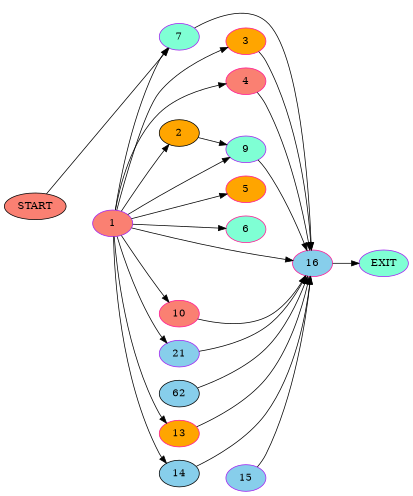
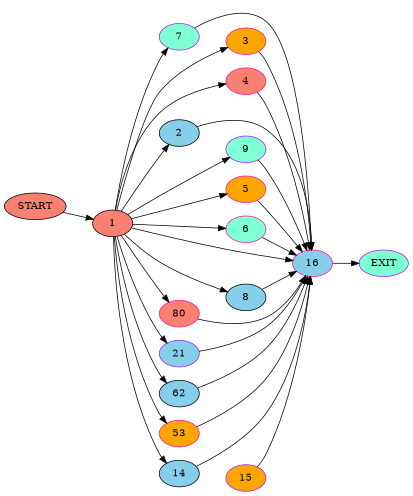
  digraph {
    rankdir=LR
    node [color=deeppink fillcolor=orange style=filled]
    n1 [color=black fillcolor=salmon label=START]
-   1 [color=purple fillcolor=salmon]
-   2 [color=black]
+   1 [color=black fillcolor=salmon]
+   2 [color=black fillcolor=skyblue]
    3
    4 [fillcolor=salmon]
    5
    6 [fillcolor=aquamarine]
    7 [color=purple fillcolor=aquamarine]
+   8 [color=black fillcolor=skyblue]
    9 [color=purple fillcolor=aquamarine]
-   10 [fillcolor=salmon]
+   10 [fillcolor=salmon label=80]
    n12 [color=purple fillcolor=skyblue label=21]
    n13 [color=black fillcolor=skyblue label=62]
-   13
+   13 [label=53]
    14 [color=black fillcolor=skyblue]
    16 [fillcolor=skyblue]
    n17 [color=purple fillcolor=aquamarine label=EXIT]
-   15 [color=purple fillcolor=skyblue]
-   n1 -> 7
+   15 [color=purple]
+   n1 -> 1
    1 -> 2
    1 -> 3
    1 -> 4
    1 -> 5
    1 -> 6
    1 -> 7
+   1 -> 8
    1 -> 9
    1 -> 10
    1 -> n12
+   1 -> n13
    1 -> 13
    1 -> 14
    1 -> 16
-   2 -> 9
+   2 -> 16
    3 -> 16
    4 -> 16
+   5 -> 16
+   6 -> 16
    7 -> 16
+   8 -> 16
    9 -> 16
    10 -> 16
    n12 -> 16
    n13 -> 16
    13 -> 16
    14 -> 16
    16 -> n17
    15 -> 16
  }
